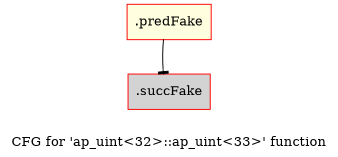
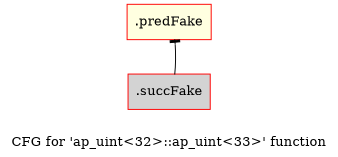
  digraph {
    label="CFG for 'ap_uint\<32\>::ap_uint\<33\>' function"
    node [shape=record style=filled color=red]
    n1 [label="{.predFake}" fillcolor=lightyellow]
    n2 [filename="/mnt/xilinx/Vitis_HLS/2021.2/include/ap_int.h" label="{.succFake}" linenumber=224 fillcolor=lightgrey]
-   n1 -> n2 [execusionnum=45 filename="/mnt/xilinx/Vitis_HLS/2021.2/include/ap_int.h" arrowhead=tee]
+   n2 -> n1 [execusionnum=45 filename="/mnt/xilinx/Vitis_HLS/2021.2/include/ap_int.h" arrowhead=tee]
  }
